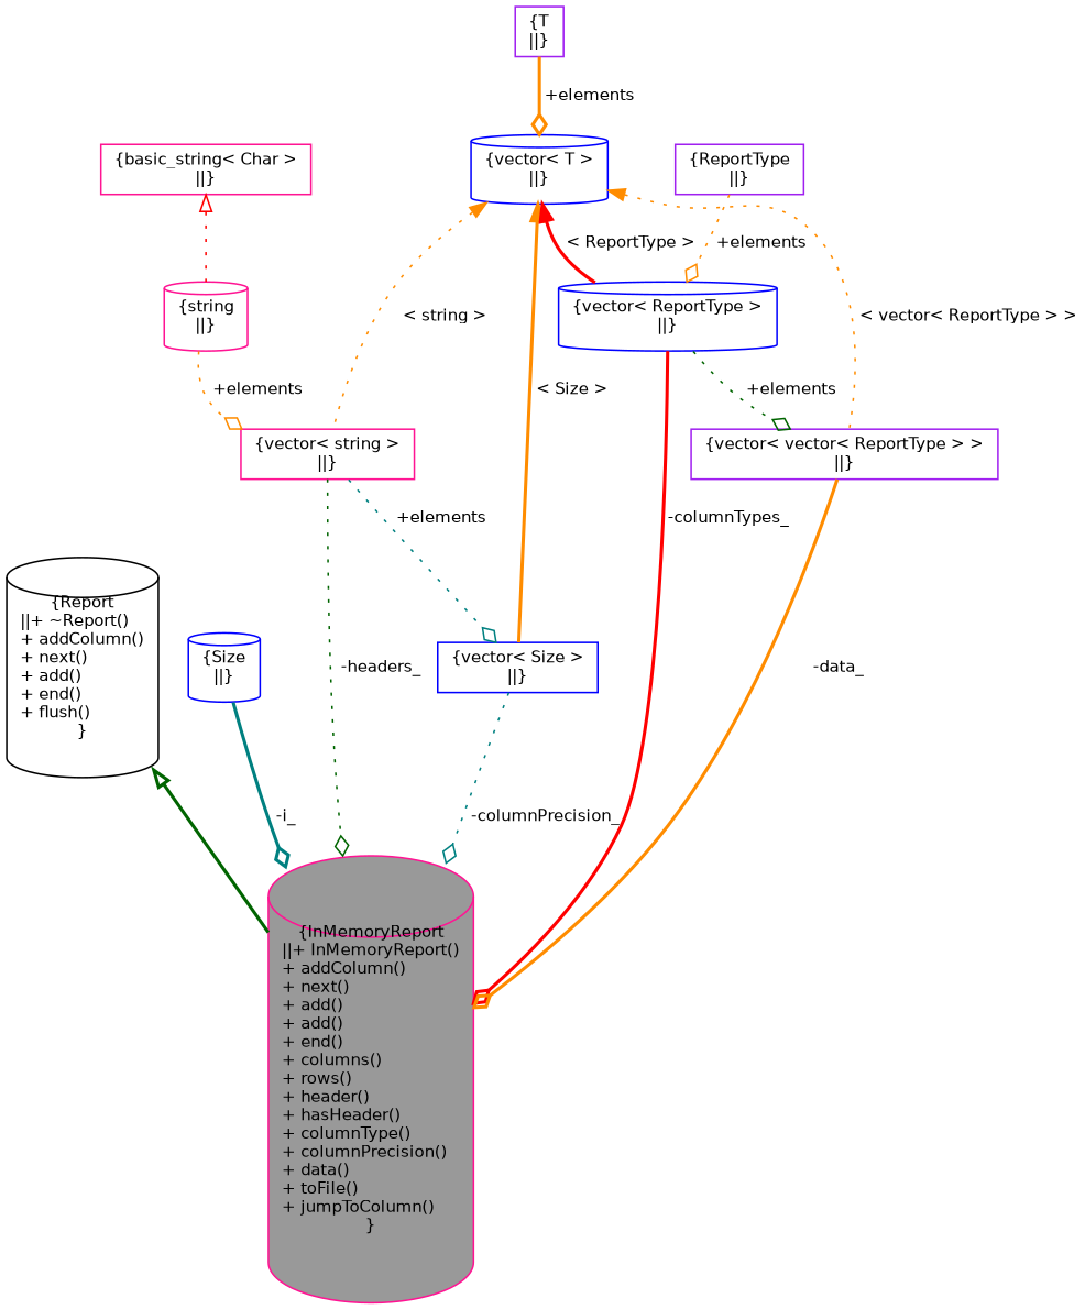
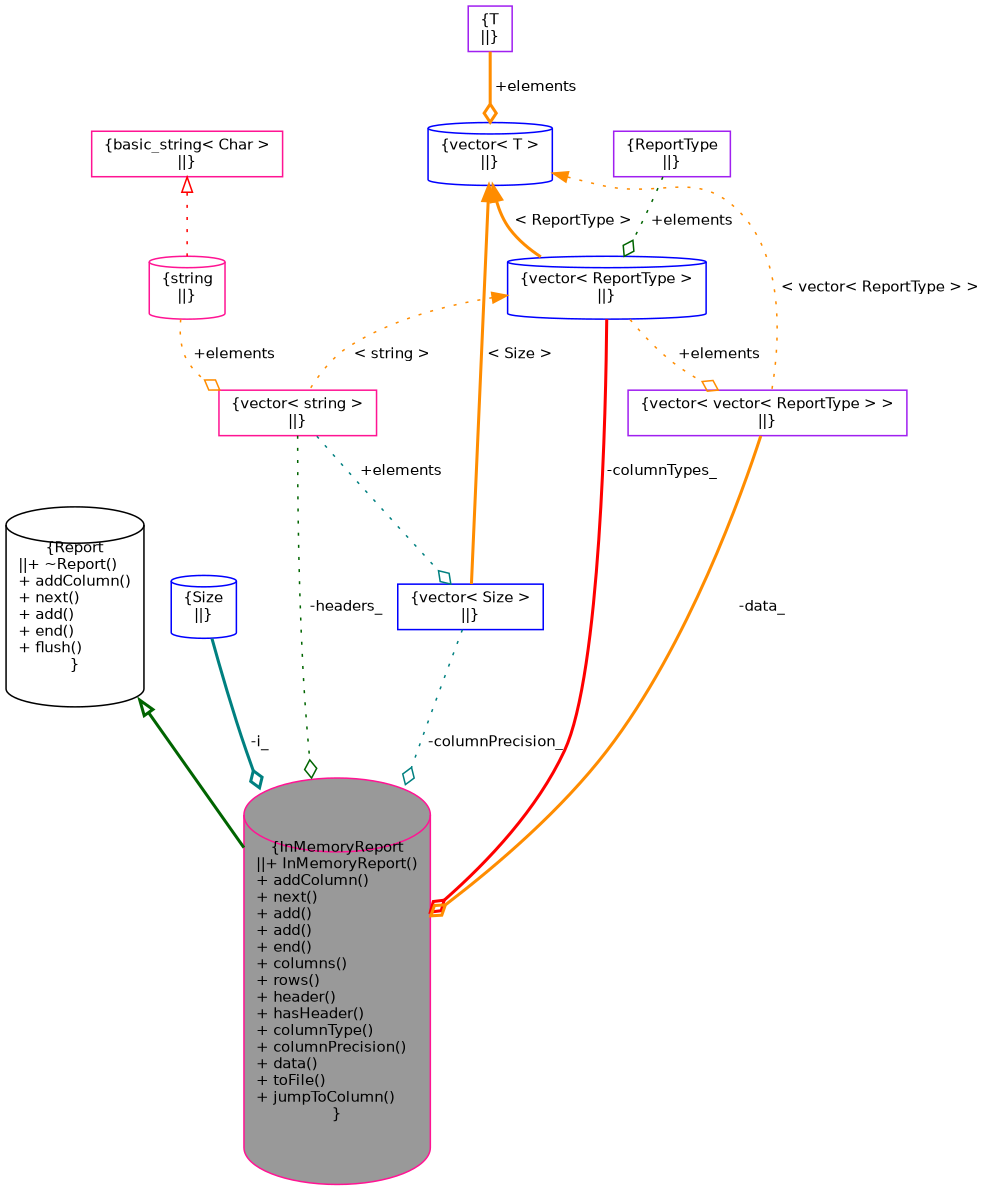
  digraph {
    node [color=deeppink fillcolor=white fontname=Helvetica fontsize=10 shape=cylinder style=filled]
    edge [color=darkorange fontname=Helvetica fontsize=10 labelfontname=Helvetica labelfontsize=10 style=dotted arrowhead=odiamond]
    n1 [fillcolor=grey60 fontcolor=black height=0.2 label="{InMemoryReport\n||+ InMemoryReport()\l+ addColumn()\l+ next()\l+ add()\l+ add()\l+ end()\l+ columns()\l+ rows()\l+ header()\l+ hasHeader()\l+ columnType()\l+ columnPrecision()\l+ data()\l+ toFile()\l+ jumpToColumn()\l}" width=0.4]
    n2 [color=black height=0.2 label="{Report\n||+ ~Report()\l+ addColumn()\l+ next()\l+ add()\l+ end()\l+ flush()\l}" width=0.4]
    n3 [color=blue height=0.2 label="{Size\n||}" width=0.4]
    n4 [color=blue height=0.2 label="{vector\< Size \>\n||}" shape=box width=0.4]
    n5 [height=0.2 label="{vector\< string \>\n||}" shape=box width=0.4]
    n6 [height=0.2 label="{string\n||}" width=0.4]
    n7 [height=0.2 label="{basic_string\< Char \>\n||}" shape=box width=0.4]
    n8 [color=blue height=0.2 label="{vector\< T \>\n||}" width=0.4]
    n9 [color=blue height=0.2 label="{vector\< ReportType \>\n||}" width=0.4]
    n10 [color=purple height=0.2 label="{vector\< vector\< ReportType \> \>\n||}" shape=box width=0.4]
    n11 [color=purple height=0.2 label="{T\n||}" shape=box width=0.4]
    n12 [color=purple height=0.2 label="{ReportType\n||}" shape=box width=0.4]
    n2 -> n1 [arrowtail=onormal color=darkgreen dir=back style=bold arrowhead=""]
    n3 -> n1 [color=teal label=" -i_" style=bold]
    n4 -> n1 [color=teal label=" -columnPrecision_"]
    n5 -> n1 [color=darkgreen label=" -headers_"]
    n5 -> n4 [color=teal label=" +elements"]
    n6 -> n5 [label=" +elements"]
    n7 -> n6 [arrowtail=onormal color=red dir=back arrowhead=""]
    n8 -> n4 [dir=back label=" \< Size \>" style=bold arrowhead=""]
-   n8 -> n5 [dir=back label=" \< string \>" arrowhead=""]
-   n8 -> n9 [color=red dir=back label=" \< ReportType \>" style=bold arrowhead=""]
+   n9 -> n5 [dir=back label=" \< string \>" arrowhead=""]
+   n8 -> n9 [dir=back label=" \< ReportType \>" style=bold arrowhead=""]
    n8 -> n10 [dir=back label=" \< vector\< ReportType \> \>" arrowhead=""]
    n9 -> n1 [color=red label=" -columnTypes_" style=bold]
-   n9 -> n10 [color=darkgreen label=" +elements"]
+   n9 -> n10 [label=" +elements"]
    n10 -> n1 [label=" -data_" style=bold]
    n11 -> n8 [label=" +elements" style=bold]
-   n12 -> n9 [label=" +elements"]
+   n12 -> n9 [color=darkgreen label=" +elements"]
  }
